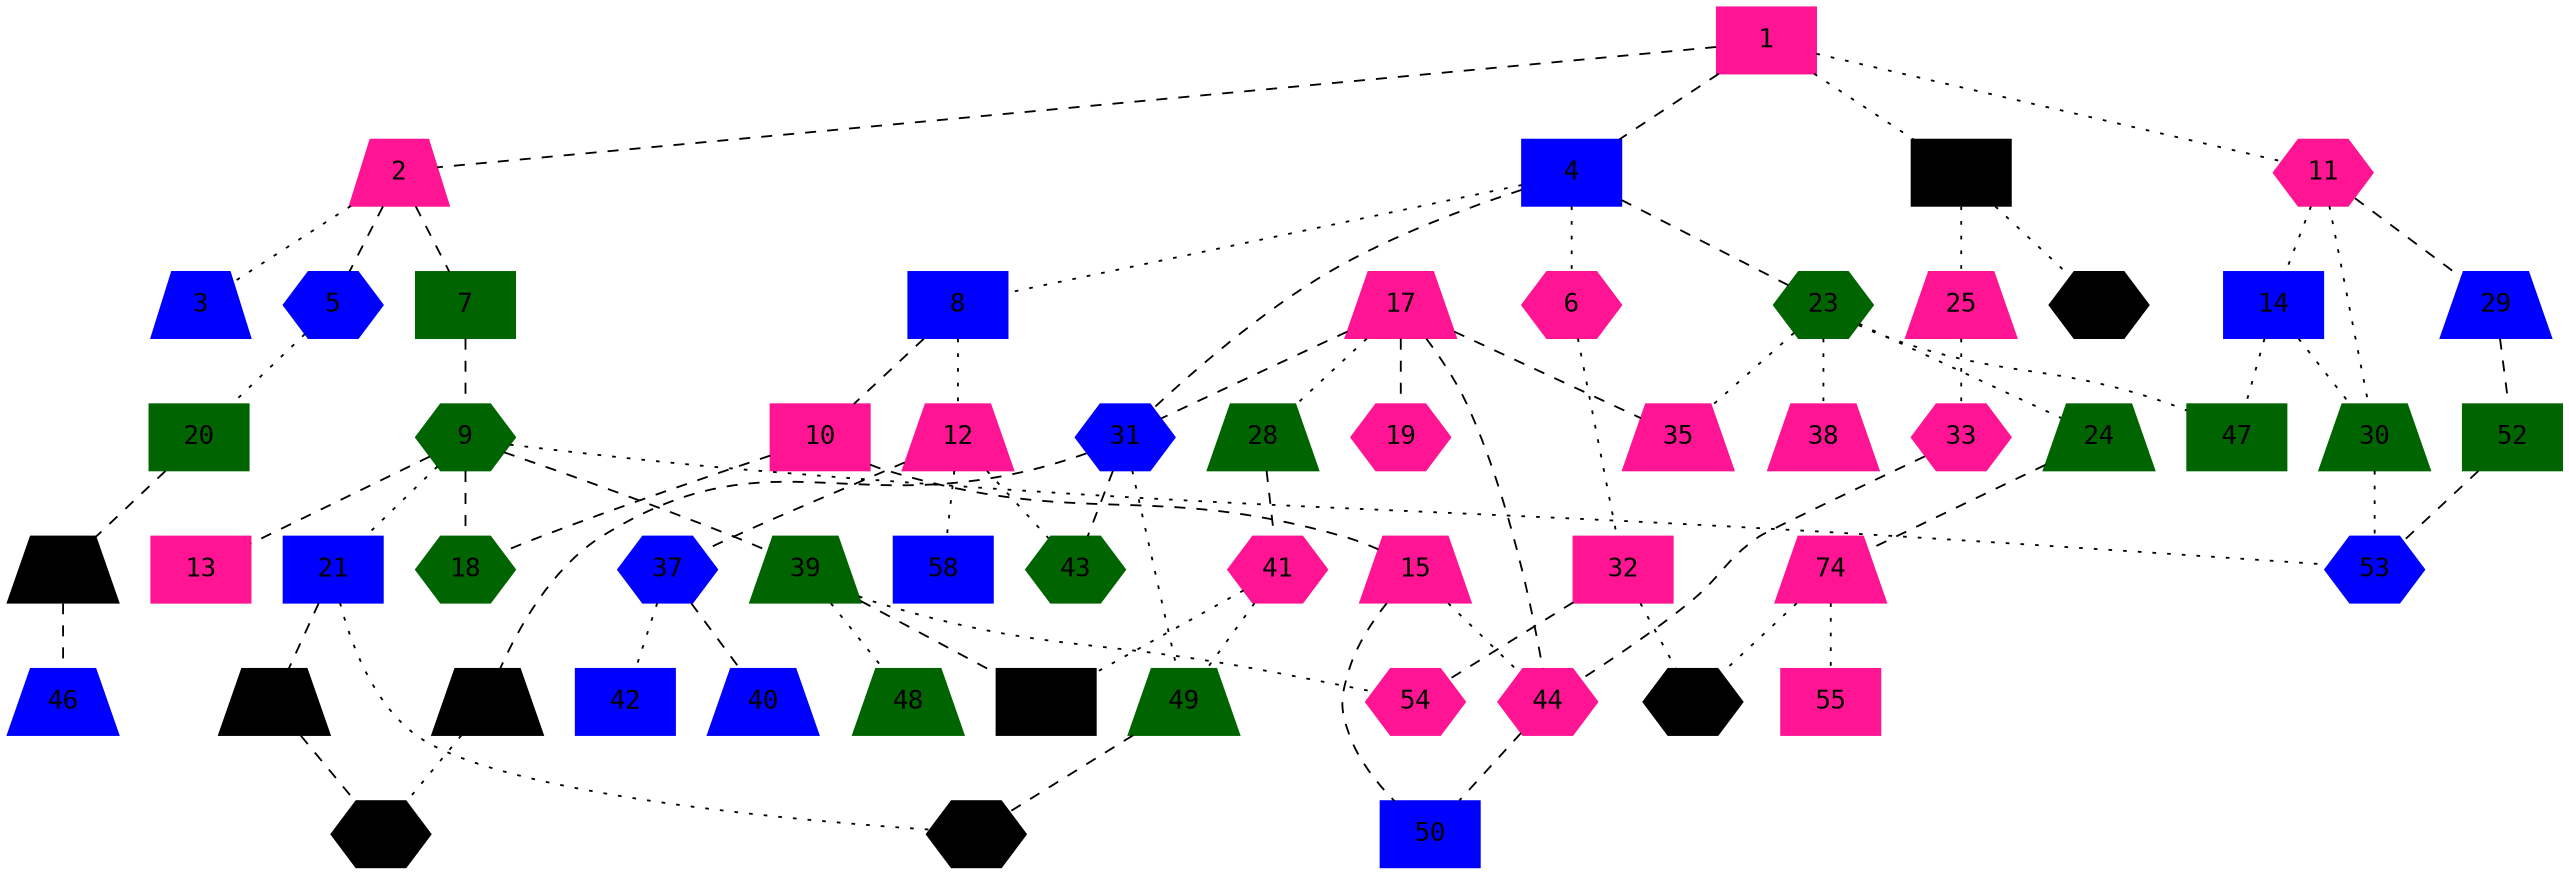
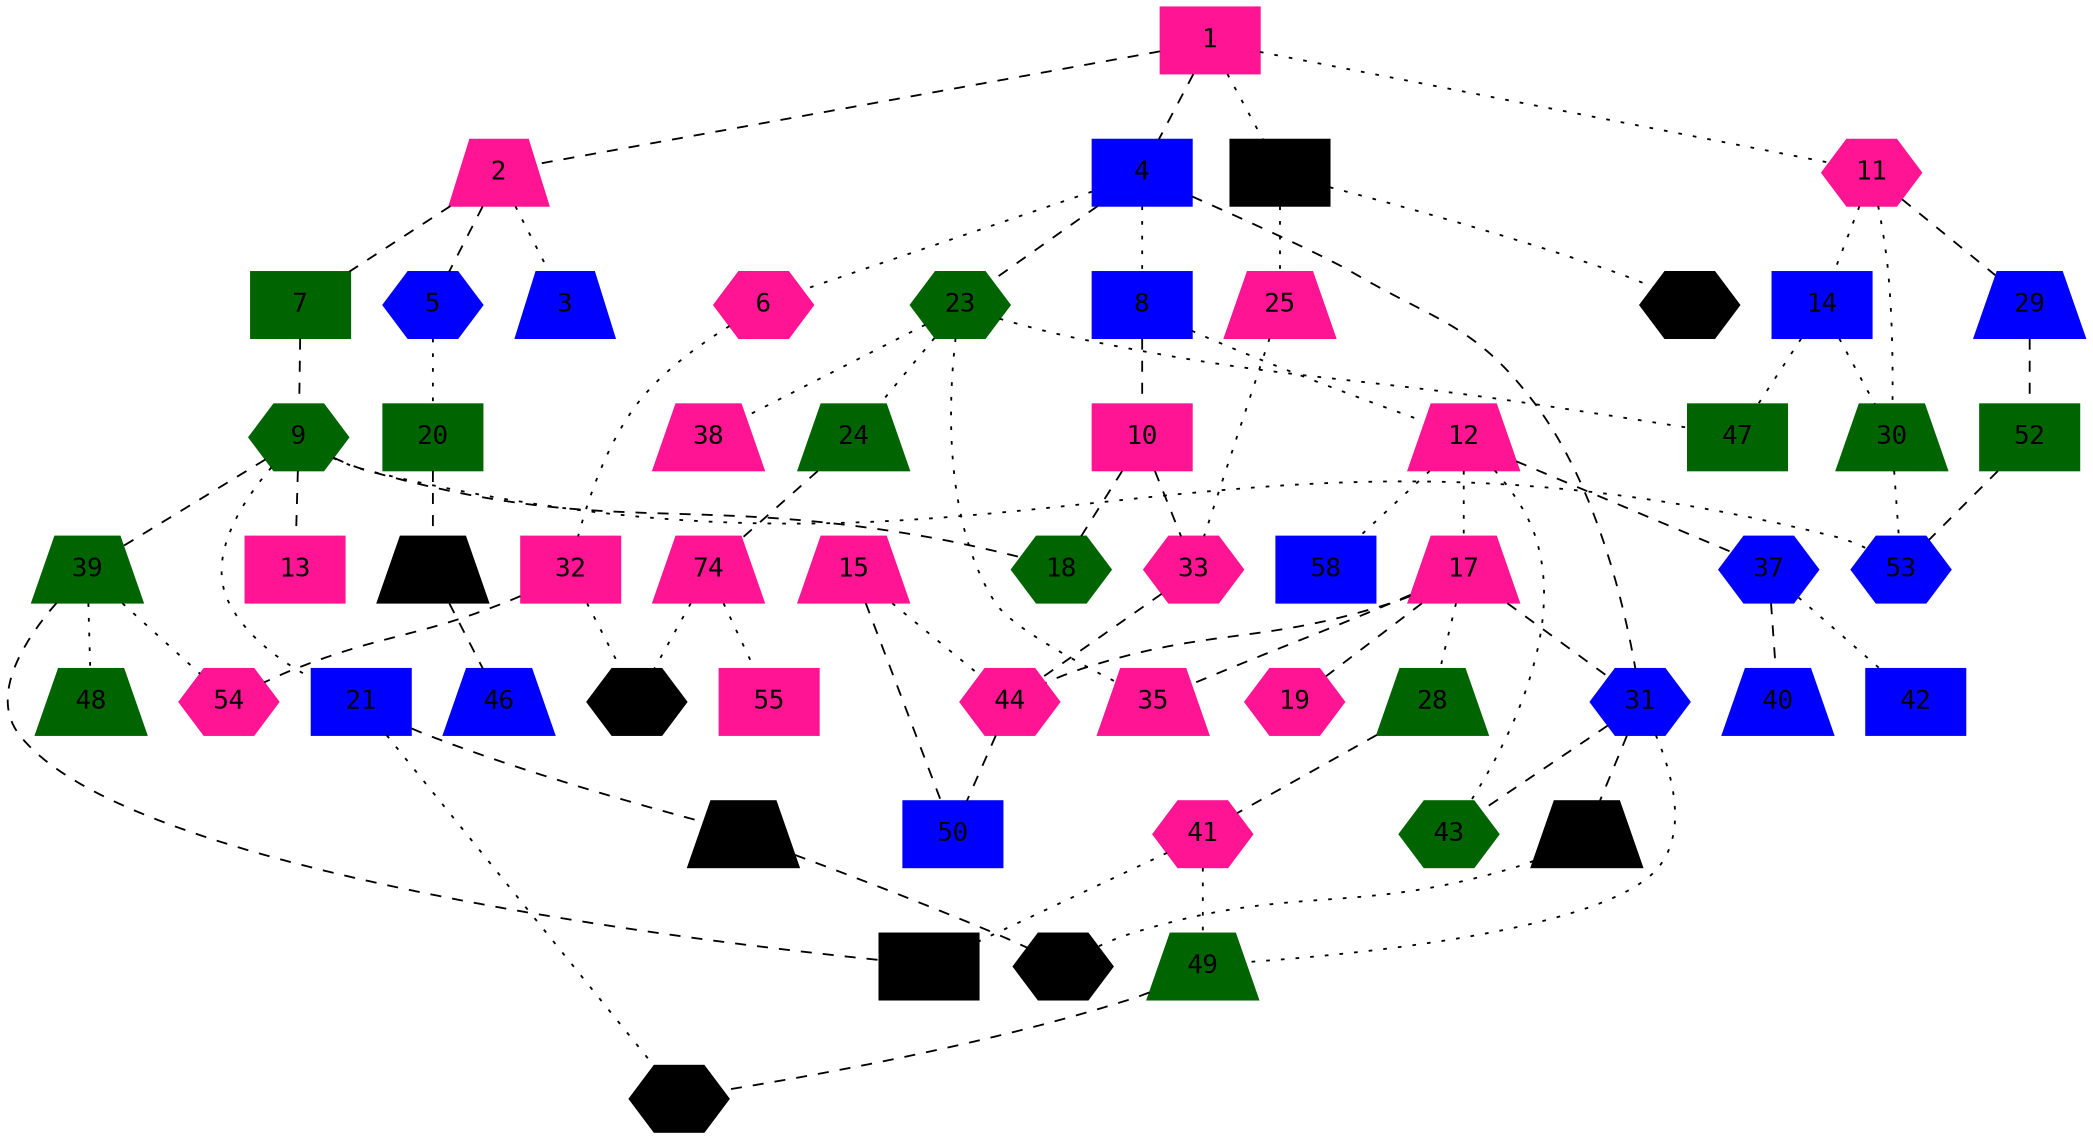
  graph {
    fontname="DejaVu Sans Mono"
    node [color=deeppink fontname="DejaVu Sans Mono" shape=trapezium style=filled]
    edge [fontname="DejaVu Sans Mono" style=dotted]
    1 [shape=box]
    2
    4 [color=blue shape=box]
    11 [shape=hexagon]
    16 [color=black shape=box]
    3 [color=blue]
    5 [color=blue shape=hexagon]
    7 [color=darkgreen shape=box]
    6 [shape=hexagon]
    8 [color=blue shape=box]
    23 [color=darkgreen shape=hexagon]
    31 [color=blue shape=hexagon]
    14 [color=blue shape=box]
    29 [color=blue]
    30 [color=darkgreen]
    22 [color=black shape=hexagon]
    25
    20 [color=darkgreen shape=box]
    9 [color=darkgreen shape=hexagon]
    32 [shape=box]
    10 [shape=box]
    12
    47 [color=darkgreen shape=box]
    35
    24 [color=darkgreen]
    38
    43 [color=darkgreen shape=hexagon]
    45 [color=black]
    49 [color=darkgreen]
    27 [color=black]
    36 [color=black shape=hexagon]
    54 [shape=hexagon]
    13 [shape=box]
    18 [color=darkgreen shape=hexagon]
    21 [color=blue shape=box]
    39 [color=darkgreen]
    53 [color=blue shape=hexagon]
    15
    17
    37 [color=blue shape=hexagon]
    58 [color=blue shape=box]
    26 [color=black]
    56 [color=black shape=hexagon]
    48 [color=darkgreen]
    51 [color=black shape=box]
    44 [shape=hexagon]
    50 [color=blue shape=box]
    52 [color=darkgreen shape=box]
    19 [shape=hexagon]
    28 [color=darkgreen]
    40 [color=blue]
    42 [color=blue shape=box]
    33 [shape=hexagon]
    41 [shape=hexagon]
    46 [color=blue]
    57 [color=black shape=hexagon]
    n57 [label=74]
    55 [shape=box]
    1 -- 2 [style=dashed]
    1 -- 4 [style=dashed]
    1 -- 11
    1 -- 16
    2 -- 3
    2 -- 5 [style=dashed]
    2 -- 7 [style=dashed]
    4 -- 6
    4 -- 8
    4 -- 23 [style=dashed]
    4 -- 31 [style=dashed]
    11 -- 14
    11 -- 29 [style=dashed]
    11 -- 30
    16 -- 22
    16 -- 25
    5 -- 20
    7 -- 9 [style=dashed]
    6 -- 32
    8 -- 10 [style=dashed]
    8 -- 12
    23 -- 47
    23 -- 35
    23 -- 24
    23 -- 38
    31 -- 43 [style=dashed]
    31 -- 45 [style=dashed]
    31 -- 49
    14 -- 30
    14 -- 47
    29 -- 52 [style=dashed]
    30 -- 53
    25 -- 33
    20 -- 27 [style=dashed]
    9 -- 13 [style=dashed]
    9 -- 18 [style=dashed]
    9 -- 21
    9 -- 39 [style=dashed]
    9 -- 53
    32 -- 36
    32 -- 54 [style=dashed]
    10 -- 18 [style=dashed]
-   10 -- 15 [style=dashed]
+   10 -- 33 [style=dashed]
    12 -- 43
+   12 -- 17
    12 -- 37 [style=dashed]
    12 -- 58
    24 -- n57 [style=dashed]
    45 -- 57
    49 -- 56 [style=dashed]
    27 -- 46 [style=dashed]
    21 -- 26 [style=dashed]
    21 -- 56
    39 -- 54
    39 -- 48
    39 -- 51 [style=dashed]
    15 -- 44
    15 -- 50 [style=dashed]
    17 -- 31 [style=dashed]
    17 -- 35 [style=dashed]
    17 -- 44 [style=dashed]
    17 -- 19 [style=dashed]
    17 -- 28
    37 -- 40 [style=dashed]
    37 -- 42
    26 -- 57 [style=dashed]
    44 -- 50 [style=dashed]
    52 -- 53 [style=dashed]
    28 -- 41 [style=dashed]
    33 -- 44 [style=dashed]
    41 -- 49
    41 -- 51
    n57 -- 36
    n57 -- 55
  }
